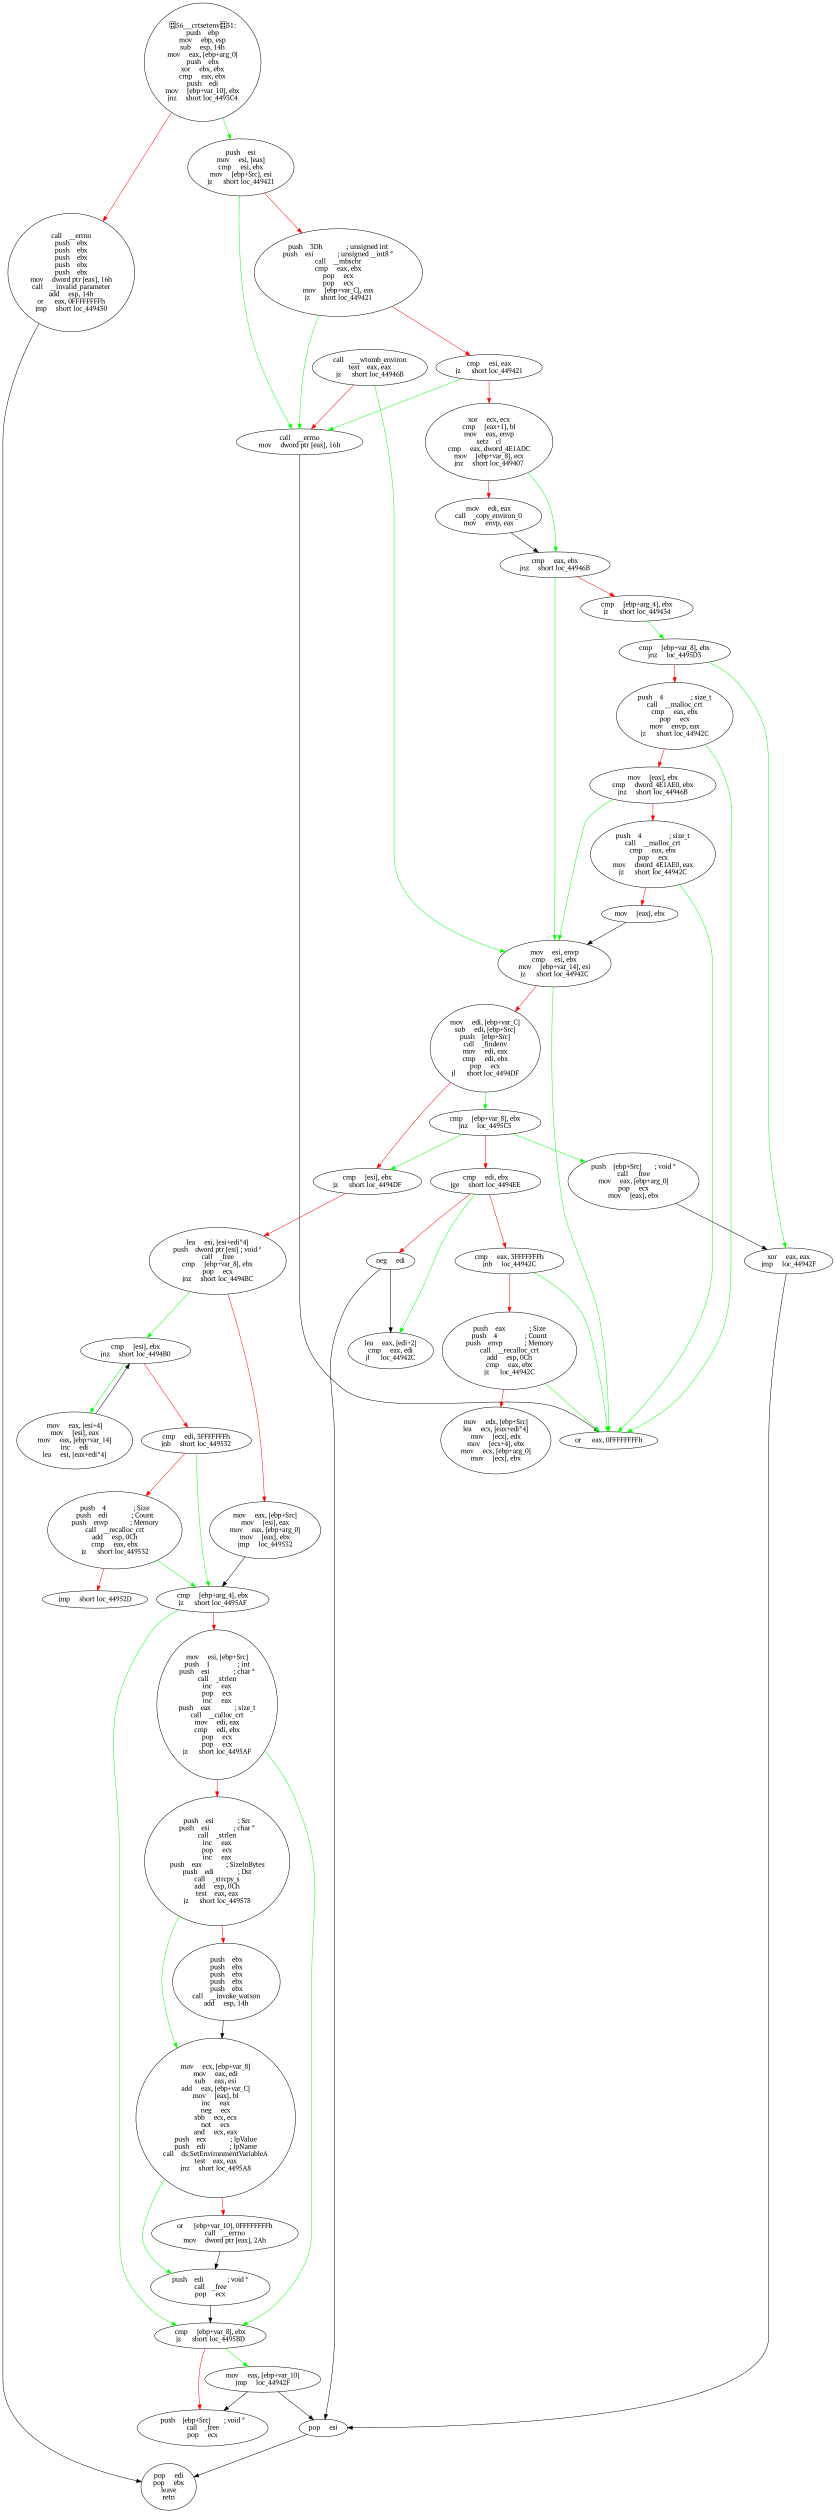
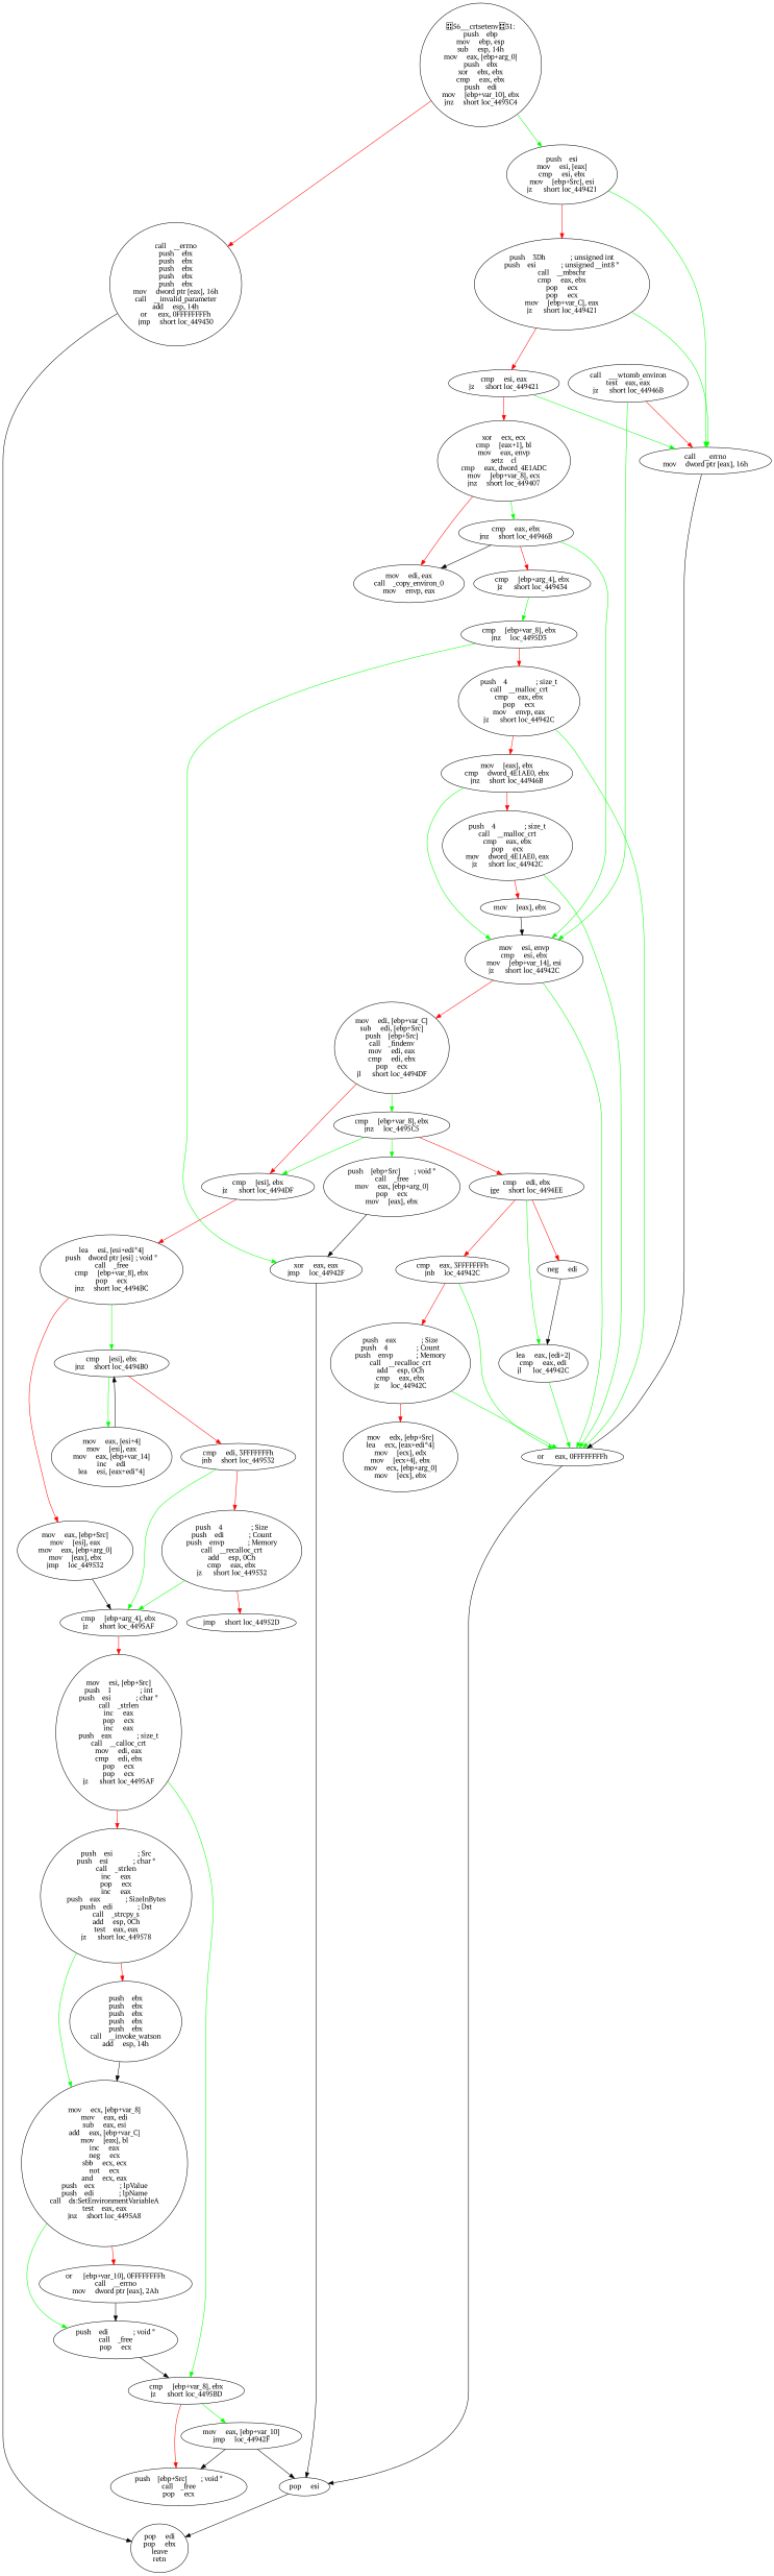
  digraph {
    fontname="PT Serif"
    node [fontname="PT Serif"]
    edge [color=green fontname="PT Serif"]
    n1 [label="56___crtsetenv31:\npush    ebp\nmov     ebp, esp\nsub     esp, 14h\nmov     eax, [ebp+arg_0]\npush    ebx\nxor     ebx, ebx\ncmp     eax, ebx\npush    edi\nmov     [ebp+var_10], ebx\njnz     short loc_4493C4"]
    n2 [label="call    __errno\npush    ebx\npush    ebx\npush    ebx\npush    ebx\npush    ebx\nmov     dword ptr [eax], 16h\ncall    __invalid_parameter\nadd     esp, 14h\nor      eax, 0FFFFFFFFh\njmp     short loc_449430"]
    n3 [label="push    esi\nmov     esi, [eax]\ncmp     esi, ebx\nmov     [ebp+Src], esi\njz      short loc_449421"]
    n4 [label="pop     edi\npop     ebx\nleave\nretn"]
    n5 [label="push    3Dh             ; unsigned int\npush    esi             ; unsigned __int8 *\ncall    __mbschr\ncmp     eax, ebx\npop     ecx\npop     ecx\nmov     [ebp+var_C], eax\njz      short loc_449421"]
    n6 [label="call    __errno\nmov     dword ptr [eax], 16h"]
    n7 [label="cmp     esi, eax\njz      short loc_449421"]
    n8 [label="or      eax, 0FFFFFFFFh"]
    n9 [label="xor     ecx, ecx\ncmp     [eax+1], bl\nmov     eax, envp\nsetz    cl\ncmp     eax, dword_4E1ADC\nmov     [ebp+var_8], ecx\njnz     short loc_449407"]
    n10 [label="mov     edi, eax\ncall    _copy_environ_0\nmov     envp, eax"]
    n11 [label="cmp     eax, ebx\njnz     short loc_44946B"]
    n12 [label="cmp     [ebp+arg_4], ebx\njz      short loc_449434"]
    n13 [label="mov     esi, envp\ncmp     esi, ebx\nmov     [ebp+var_14], esi\njz      short loc_44942C"]
    n14 [label="cmp     [ebp+var_8], ebx\njnz     loc_4495D3"]
    n15 [label="mov     edi, [ebp+var_C]\nsub     edi, [ebp+Src]\npush    [ebp+Src]\ncall    _findenv\nmov     edi, eax\ncmp     edi, ebx\npop     ecx\njl      short loc_4494DF"]
    n16 [label="push    4               ; size_t\ncall    __malloc_crt\ncmp     eax, ebx\npop     ecx\nmov     envp, eax\njz      short loc_44942C"]
    n17 [label="xor     eax, eax\njmp     loc_44942F"]
    n18 [label="call    ___wtomb_environ\ntest    eax, eax\njz      short loc_44946B"]
    n19 [label="pop     esi"]
    n20 [label="mov     [eax], ebx\ncmp     dword_4E1AE0, ebx\njnz     short loc_44946B"]
    n21 [label="push    4               ; size_t\ncall    __malloc_crt\ncmp     eax, ebx\npop     ecx\nmov     dword_4E1AE0, eax\njz      short loc_44942C"]
    n22 [label="mov     [eax], ebx"]
    n23 [label="cmp     [esi], ebx\njz      short loc_4494DF"]
    n24 [label="cmp     [ebp+var_8], ebx\njnz     loc_4495C5"]
    n25 [label="lea     esi, [esi+edi*4]\npush    dword ptr [esi] ; void *\ncall    _free\ncmp     [ebp+var_8], ebx\npop     ecx\njnz     short loc_4494BC"]
    n26 [label="cmp     edi, ebx\njge     short loc_4494EE"]
    n27 [label="push    [ebp+Src]       ; void *\ncall    _free\nmov     eax, [ebp+arg_0]\npop     ecx\nmov     [eax], ebx"]
    n28 [label="mov     eax, [ebp+Src]\nmov     [esi], eax\nmov     eax, [ebp+arg_0]\nmov     [eax], ebx\njmp     loc_449532"]
    n29 [label="cmp     [esi], ebx\njnz     short loc_4494B0"]
    n30 [label="cmp     [ebp+arg_4], ebx\njz      short loc_4495AF"]
    n31 [label="mov     eax, [esi+4]\nmov     [esi], eax\nmov     eax, [ebp+var_14]\ninc     edi\nlea     esi, [eax+edi*4]"]
    n32 [label="cmp     edi, 3FFFFFFFh\njnb     short loc_449532"]
    n33 [label="mov     esi, [ebp+Src]\npush    1               ; int\npush    esi             ; char *\ncall    _strlen\ninc     eax\npop     ecx\ninc     eax\npush    eax             ; size_t\ncall    __calloc_crt\nmov     edi, eax\ncmp     edi, ebx\npop     ecx\npop     ecx\njz      short loc_4495AF"]
    n34 [label="cmp     [ebp+var_8], ebx\njz      short loc_4495BD"]
    n35 [label="push    4               ; Size\npush    edi             ; Count\npush    envp            ; Memory\ncall    __recalloc_crt\nadd     esp, 0Ch\ncmp     eax, ebx\njz      short loc_449532"]
    n36 [label="jmp     short loc_44952D"]
    n37 [label="neg     edi"]
    n38 [label="lea     eax, [edi+2]\ncmp     eax, edi\njl      loc_44942C"]
    n39 [label="cmp     eax, 3FFFFFFFh\njnb     loc_44942C"]
    n40 [label="push    eax             ; Size\npush    4               ; Count\npush    envp            ; Memory\ncall    __recalloc_crt\nadd     esp, 0Ch\ncmp     eax, ebx\njz      loc_44942C"]
    n41 [label="mov     edx, [ebp+Src]\nlea     ecx, [eax+edi*4]\nmov     [ecx], edx\nmov     [ecx+4], ebx\nmov     ecx, [ebp+arg_0]\nmov     [ecx], ebx"]
    n42 [label="push    esi             ; Src\npush    esi             ; char *\ncall    _strlen\ninc     eax\npop     ecx\ninc     eax\npush    eax             ; SizeInBytes\npush    edi             ; Dst\ncall    _strcpy_s\nadd     esp, 0Ch\ntest    eax, eax\njz      short loc_449578"]
    n43 [label="push    [ebp+Src]       ; void *\ncall    _free\npop     ecx"]
    n44 [label="mov     eax, [ebp+var_10]\njmp     loc_44942F"]
    n45 [label="push    ebx\npush    ebx\npush    ebx\npush    ebx\npush    ebx\ncall    __invoke_watson\nadd     esp, 14h"]
    n46 [label="mov     ecx, [ebp+var_8]\nmov     eax, edi\nsub     eax, esi\nadd     eax, [ebp+var_C]\nmov     [eax], bl\ninc     eax\nneg     ecx\nsbb     ecx, ecx\nnot     ecx\nand     ecx, eax\npush    ecx             ; lpValue\npush    edi             ; lpName\ncall    ds:SetEnvironmentVariableA\ntest    eax, eax\njnz     short loc_4495A8"]
    n47 [label="or      [ebp+var_10], 0FFFFFFFFh\ncall    __errno\nmov     dword ptr [eax], 2Ah"]
    n48 [label="push    edi             ; void *\ncall    _free\npop     ecx"]
    n1 -> n2 [color=red]
    n1 -> n3
    n2 -> n4 [color=black]
    n3 -> n5 [color=red]
    n3 -> n6
    n5 -> n6
    n5 -> n7 [color=red]
    n6 -> n8 [color=black]
    n7 -> n6
    n7 -> n9 [color=red]
-   n37 -> n19 [color=black]
+   n8 -> n19 [color=black]
    n9 -> n10 [color=red]
    n9 -> n11
-   n10 -> n11 [color=black]
+   n11 -> n10 [color=black]
    n11 -> n12 [color=red]
    n11 -> n13
    n12 -> n14
    n13 -> n8
    n13 -> n15 [color=red]
    n14 -> n16 [color=red]
    n14 -> n17
    n15 -> n23 [color=red]
    n15 -> n24
    n16 -> n8
    n16 -> n20 [color=red]
    n17 -> n19 [color=black]
    n18 -> n6 [color=red]
    n18 -> n13
    n19 -> n4 [color=black]
    n20 -> n13
    n20 -> n21 [color=red]
    n21 -> n8
    n21 -> n22 [color=red]
    n22 -> n13 [color=black]
    n23 -> n25 [color=red]
    n24 -> n23
    n24 -> n26 [color=red]
    n24 -> n27
    n25 -> n28 [color=red]
    n25 -> n29
    n26 -> n37 [color=red]
    n26 -> n38
    n26 -> n39 [color=red]
    n27 -> n17 [color=black]
    n28 -> n30 [color=black]
    n29 -> n31
    n29 -> n32 [color=red]
    n30 -> n33 [color=red]
-   n30 -> n34
    n31 -> n29 [color=black]
    n32 -> n30
    n32 -> n35 [color=red]
    n33 -> n34
    n33 -> n42 [color=red]
    n34 -> n43 [color=red]
    n34 -> n44
    n35 -> n30
    n35 -> n36 [color=red]
    n37 -> n38 [color=black]
+   n38 -> n8
    n39 -> n8
    n39 -> n40 [color=red]
    n40 -> n8
    n40 -> n41 [color=red]
    n42 -> n45 [color=red]
    n42 -> n46
    n44 -> n19 [color=black]
    n44 -> n43 [color=black]
    n45 -> n46 [color=black]
    n46 -> n47 [color=red]
    n46 -> n48
    n47 -> n48 [color=black]
    n48 -> n34 [color=black]
  }
